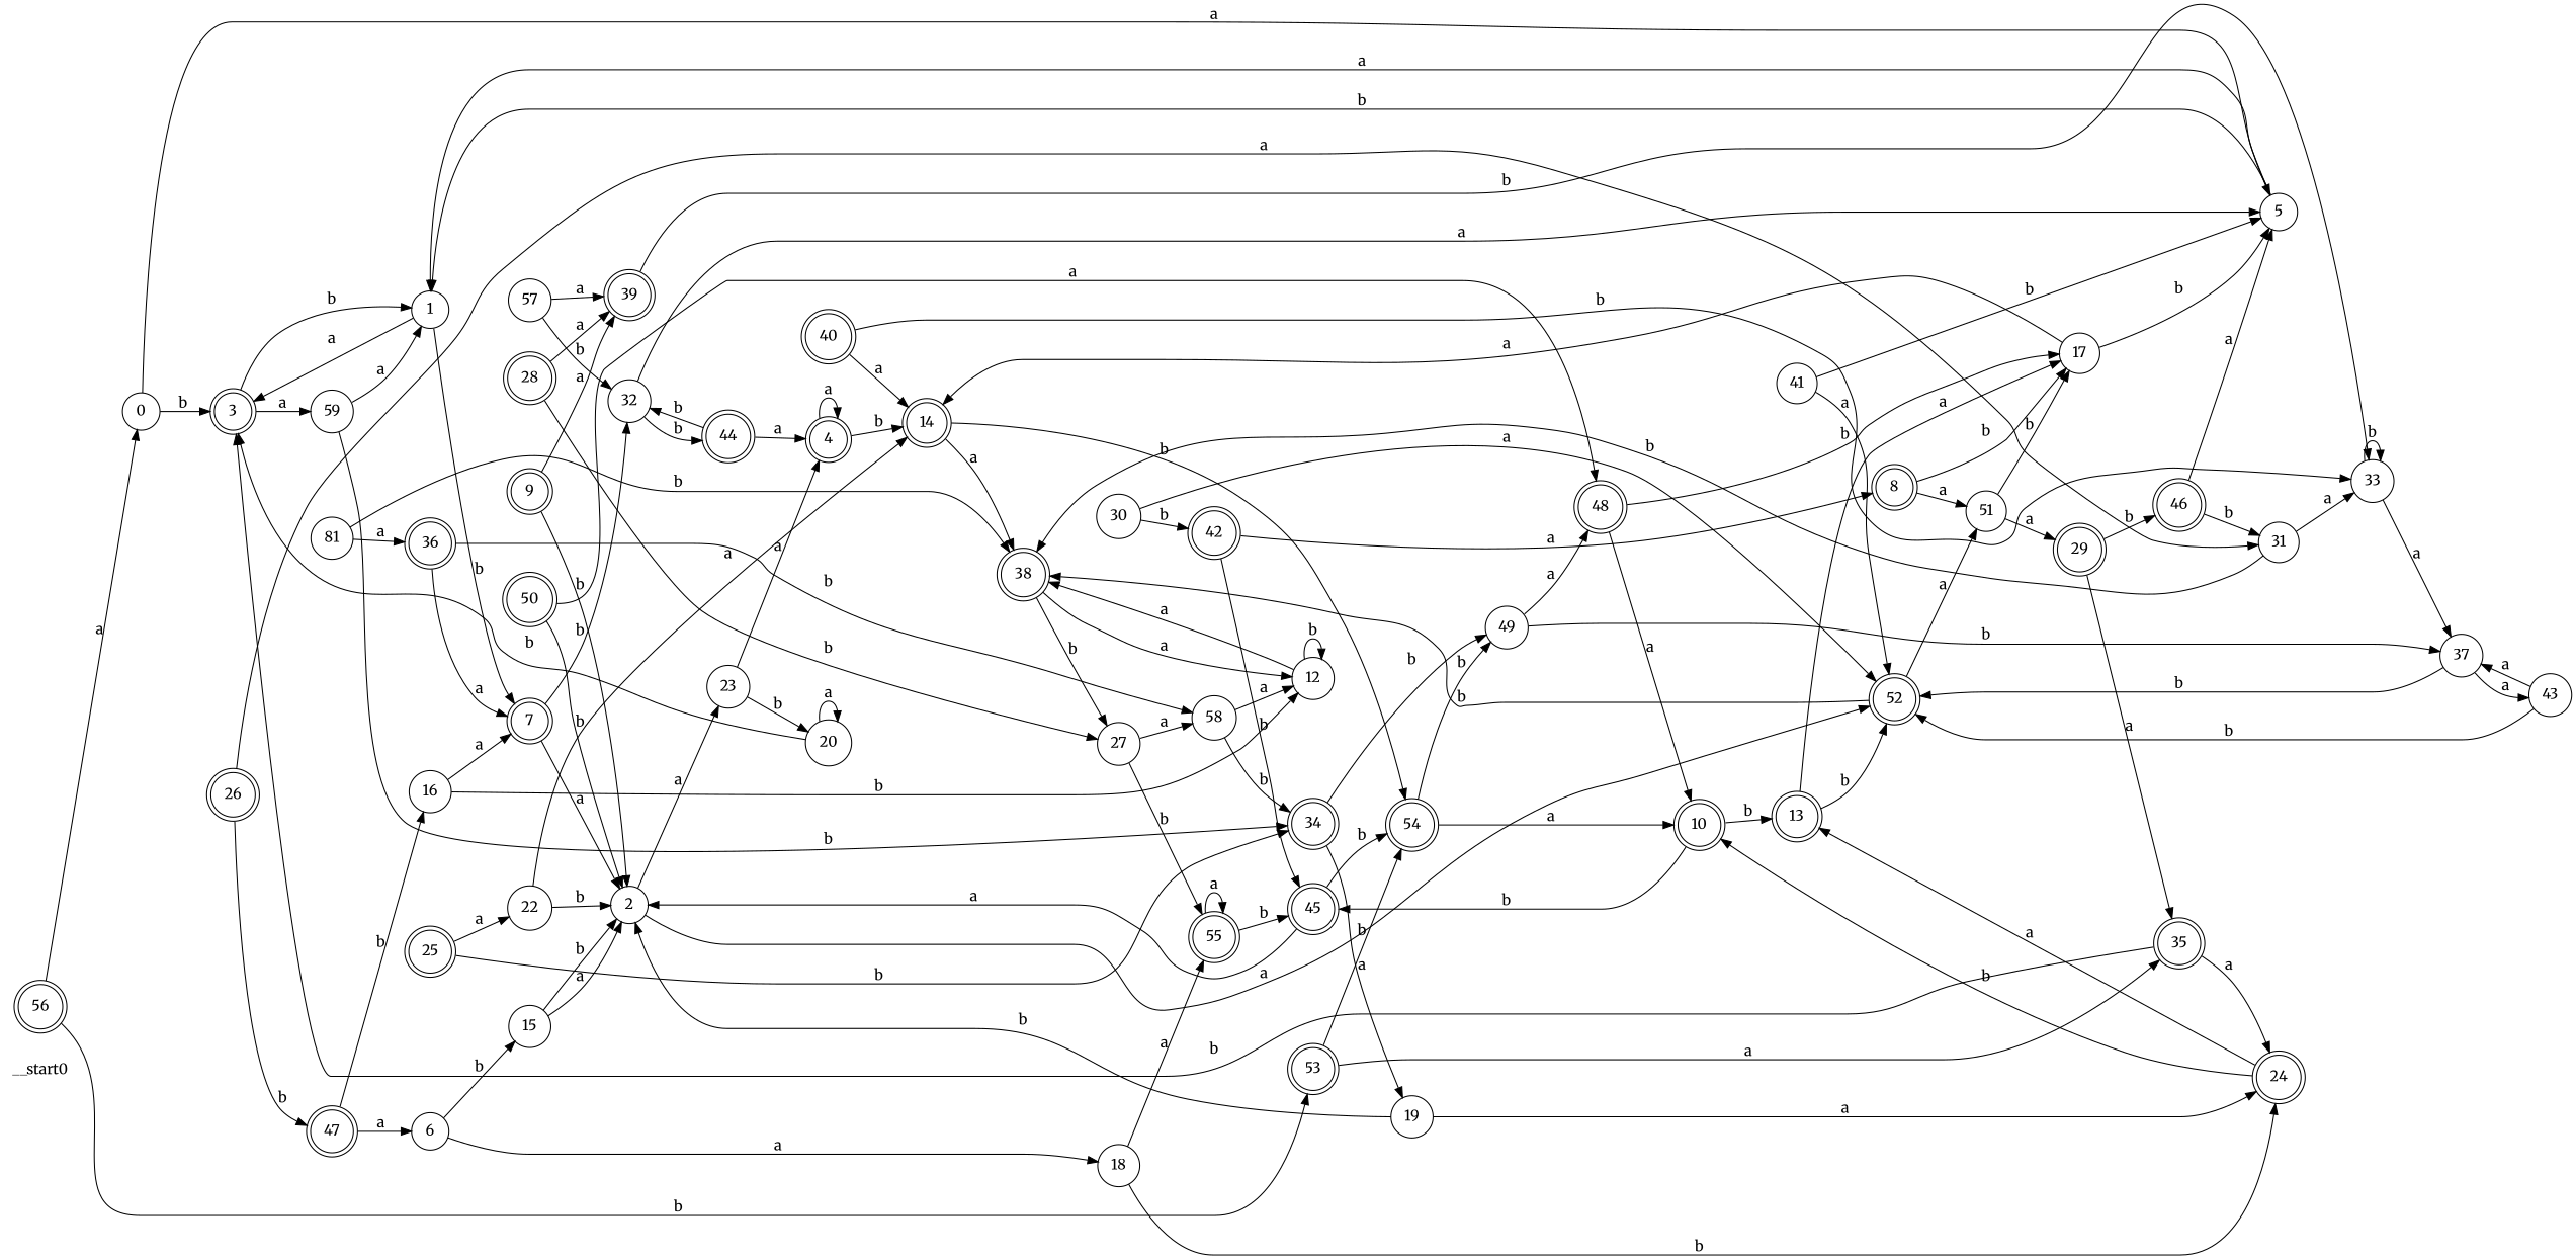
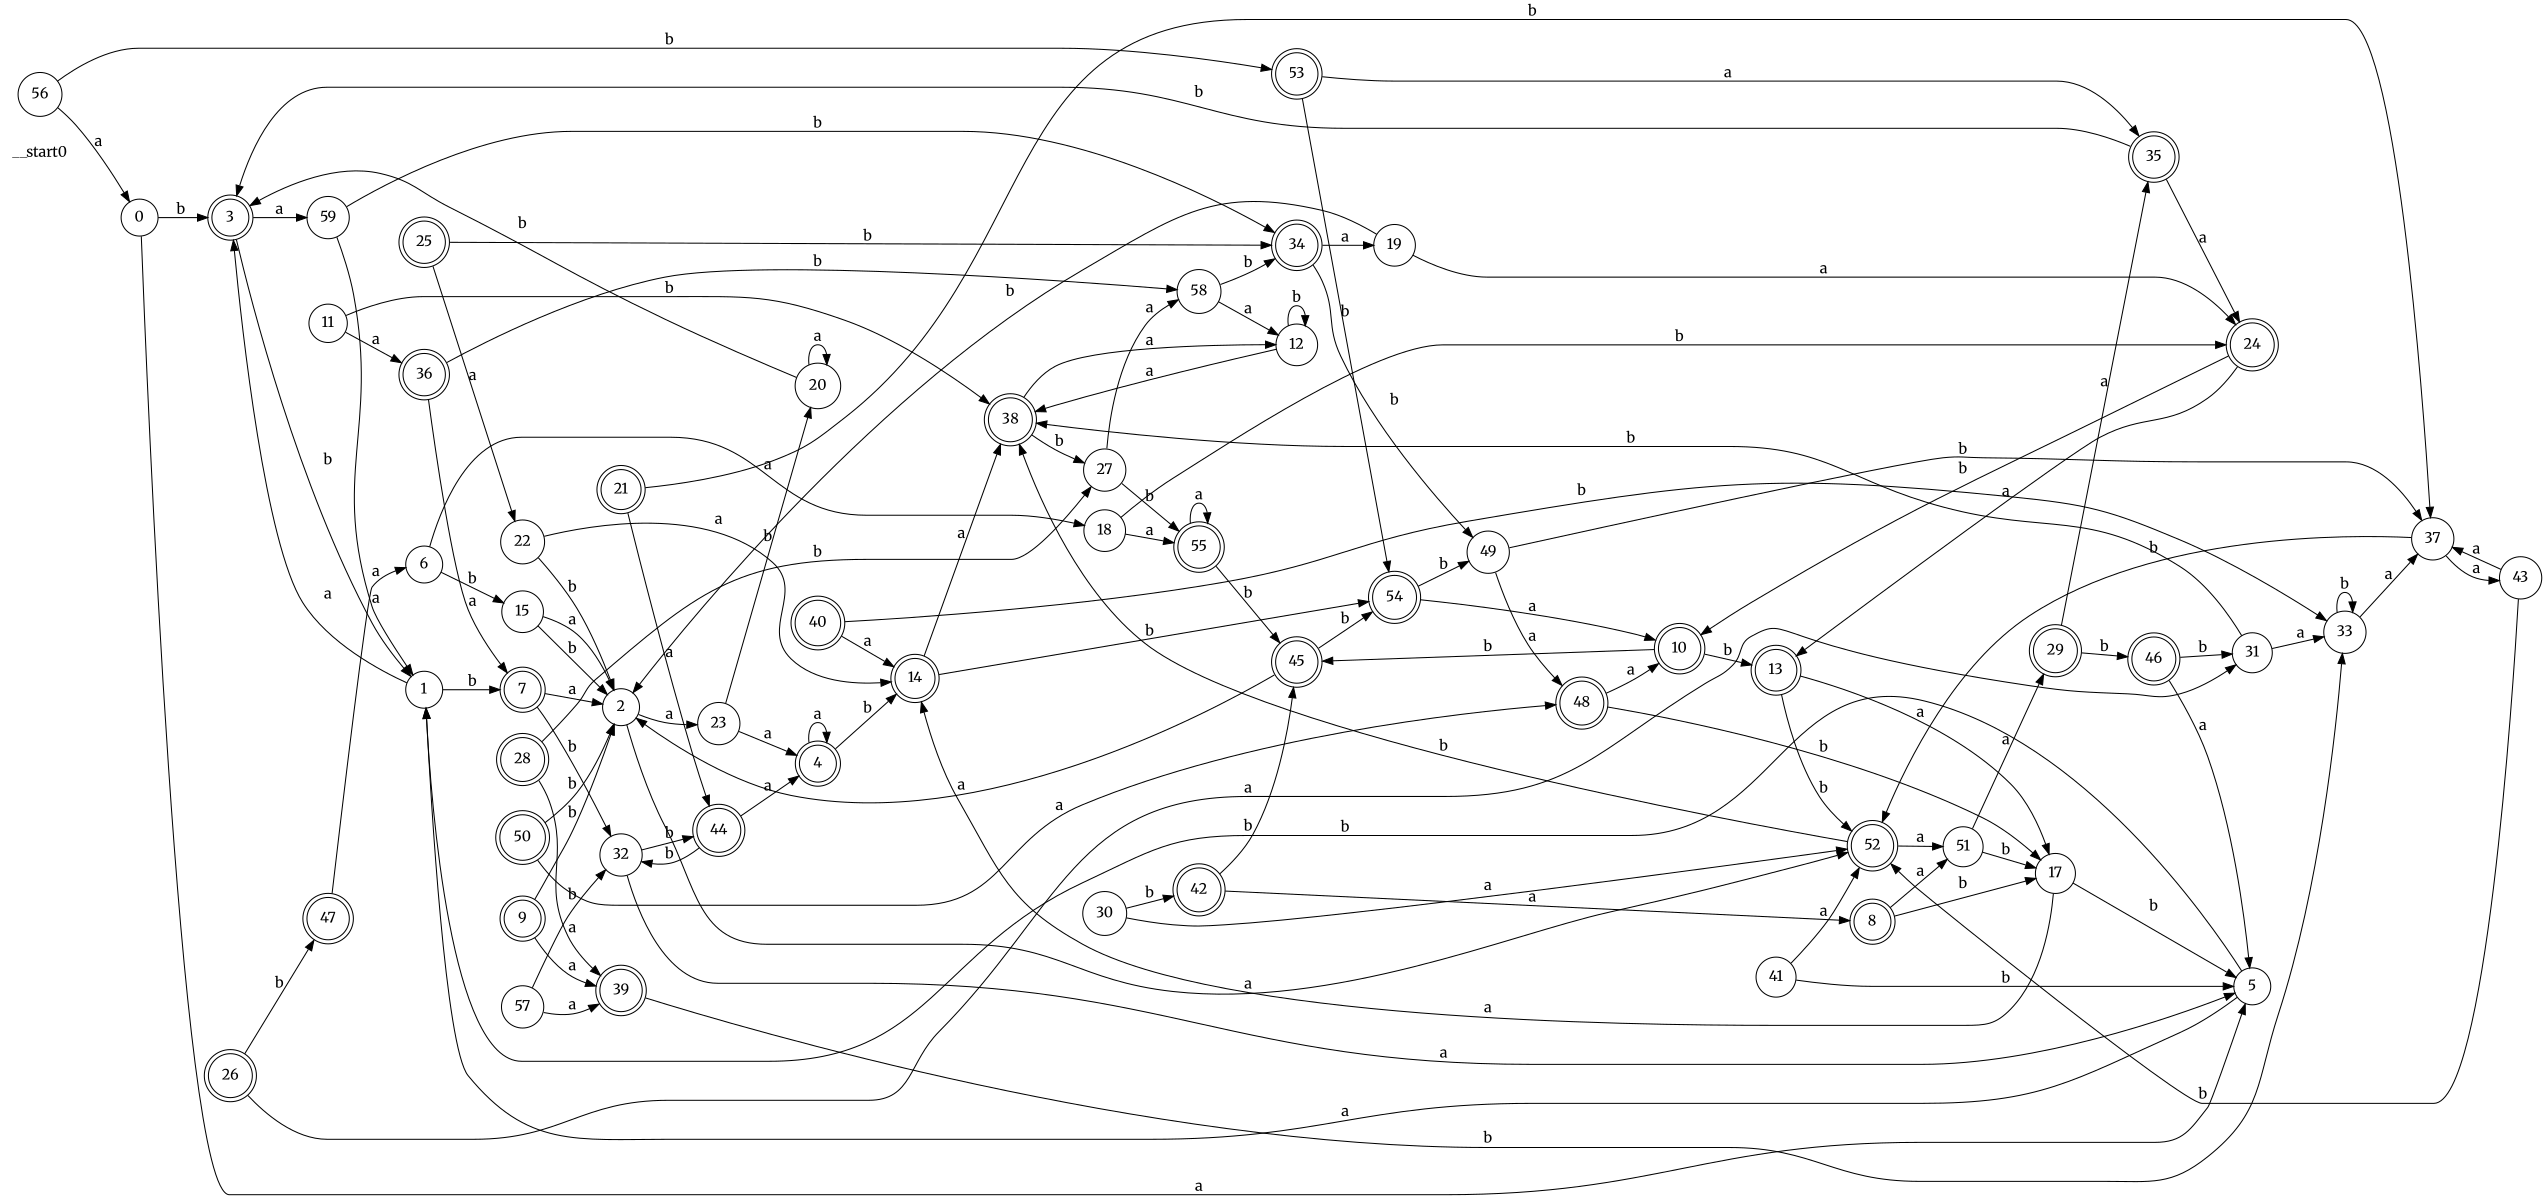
  digraph {
    fontname=Merriweather
    rankdir=LR
    node [fontname=Merriweather shape=doublecircle color=black fillcolor=white style="rounded,filled"]
    edge [fontname=Merriweather]
    __start0 [shape=none color="" fillcolor="" style=""]
    n2 [label=0 shape=circle style=filled]
    n3 [label=3]
    n4 [label=5 shape=circle style=filled]
    n5 [label=1 shape=circle style=filled]
    n6 [label=59 shape=circle style=filled]
    n7 [label=7]
    n8 [label=2 shape=circle style=filled]
    n9 [label=32 shape=circle style=filled]
    n10 [label=23 shape=circle style=filled]
    n11 [label=52]
    n12 [label=4]
    n13 [label=20 shape=circle style=filled]
    n14 [label=51 shape=circle style=filled]
    n15 [label=38]
    n16 [label=34]
    n17 [label=14]
    n18 [label=54]
    n19 [label=6 shape=circle style=filled]
    n20 [label=15 shape=circle style=filled]
    n21 [label=18 shape=circle style=filled]
    n22 [label=24]
    n23 [label=55]
    n24 [label=44]
    n25 [label=8]
    n26 [label=17 shape=circle style=filled]
    n27 [label=29]
    n28 [label=9]
    n29 [label=39]
    n30 [label=33 shape=circle style=filled]
    n31 [label=10]
    n32 [label=13]
    n33 [label=45]
-   n34 [label=81 shape=circle style=filled]
+   n34 [label=11 shape=circle style=filled]
    n35 [label=36]
    n36 [label=58 shape=circle style=filled]
    n37 [label=12 shape=circle style=filled]
    n38 [label=27 shape=circle style=filled]
    n39 [label=49 shape=circle style=filled]
-   n40 [label=16 shape=circle style=filled]
    n41 [label=19 shape=circle style=filled]
+   n42 [label=21]
    n43 [label=37 shape=circle style=filled]
    n44 [label=43 shape=circle style=filled]
    n45 [label=22 shape=circle style=filled]
    n46 [label=25]
    n47 [label=26]
    n48 [label=31 shape=circle style=filled]
    n49 [label=47]
    n50 [label=28]
    n51 [label=35]
    n52 [label=46]
    n53 [label=30 shape=circle style=filled]
    n54 [label=42]
    n55 [label=48]
    n56 [label=40]
    n57 [label=41 shape=circle style=filled]
    n58 [label=50]
    n59 [label=53]
-   n60 [label=56 style=filled]
+   n60 [label=56 shape=circle style=filled]
    n61 [label=57 shape=circle style=filled]
    n2 -> n3 [label=b]
    n2 -> n4 [label=a]
    n3 -> n5 [label=b]
    n3 -> n6 [label=a]
    n4 -> n5 [label=a]
    n4 -> n5 [label=b]
    n5 -> n3 [label=a]
    n5 -> n7 [label=b]
    n6 -> n5 [label=a]
    n6 -> n16 [label=b]
    n7 -> n8 [label=a]
    n7 -> n9 [label=b]
    n8 -> n10 [label=a]
    n8 -> n11 [label=a]
    n9 -> n4 [label=a]
    n9 -> n24 [label=b]
    n10 -> n12 [label=a]
    n10 -> n13 [label=b]
    n11 -> n14 [label=a]
    n11 -> n15 [label=b]
    n12 -> n12 [label=a]
    n12 -> n17 [label=b]
    n13 -> n3 [label=b]
    n13 -> n13 [label=a]
    n14 -> n26 [label=b]
    n14 -> n27 [label=a]
    n15 -> n37 [label=a]
    n15 -> n38 [label=b]
    n16 -> n39 [label=b]
    n16 -> n41 [label=a]
    n17 -> n15 [label=a]
    n17 -> n18 [label=b]
    n18 -> n31 [label=a]
    n18 -> n39 [label=b]
    n19 -> n20 [label=b]
    n19 -> n21 [label=a]
    n20 -> n8 [label=a]
    n20 -> n8 [label=b]
    n21 -> n22 [label=b]
    n21 -> n23 [label=a]
    n22 -> n31 [label=b]
    n22 -> n32 [label=a]
    n23 -> n23 [label=a]
    n23 -> n33 [label=b]
    n24 -> n9 [label=b]
    n24 -> n12 [label=a]
    n25 -> n14 [label=a]
    n25 -> n26 [label=b]
    n26 -> n4 [label=b]
    n26 -> n17 [label=a]
    n27 -> n51 [label=a]
    n27 -> n52 [label=b]
    n28 -> n8 [label=b]
    n28 -> n29 [label=a]
    n29 -> n30 [label=b]
    n30 -> n30 [label=b]
    n30 -> n43 [label=a]
    n31 -> n32 [label=b]
    n31 -> n33 [label=b]
    n32 -> n11 [label=b]
    n32 -> n26 [label=a]
    n33 -> n8 [label=a]
    n33 -> n18 [label=b]
    n34 -> n15 [label=b]
    n34 -> n35 [label=a]
    n35 -> n7 [label=a]
    n35 -> n36 [label=b]
    n36 -> n16 [label=b]
    n36 -> n37 [label=a]
    n37 -> n15 [label=a]
    n37 -> n37 [label=b]
    n38 -> n23 [label=b]
    n38 -> n36 [label=a]
    n39 -> n43 [label=b]
    n39 -> n55 [label=a]
-   n40 -> n7 [label=a]
-   n40 -> n37 [label=b]
    n41 -> n8 [label=b]
    n41 -> n22 [label=a]
+   n42 -> n24 [label=a]
+   n42 -> n43 [label=b]
    n43 -> n11 [label=b]
    n43 -> n44 [label=a]
    n44 -> n11 [label=b]
    n44 -> n43 [label=a]
    n45 -> n8 [label=b]
    n45 -> n17 [label=a]
    n46 -> n16 [label=b]
    n46 -> n45 [label=a]
    n47 -> n48 [label=a]
    n47 -> n49 [label=b]
    n48 -> n15 [label=b]
    n48 -> n30 [label=a]
    n49 -> n19 [label=a]
-   n49 -> n40 [label=b]
    n50 -> n29 [label=a]
    n50 -> n38 [label=b]
    n51 -> n3 [label=b]
    n51 -> n22 [label=a]
    n52 -> n4 [label=a]
    n52 -> n48 [label=b]
    n53 -> n11 [label=a]
    n53 -> n54 [label=b]
    n54 -> n25 [label=a]
    n54 -> n33 [label=b]
    n55 -> n26 [label=b]
    n55 -> n31 [label=a]
    n56 -> n17 [label=a]
    n56 -> n30 [label=b]
    n57 -> n4 [label=b]
    n57 -> n11 [label=a]
    n58 -> n8 [label=b]
    n58 -> n55 [label=a]
    n59 -> n18 [label=b]
    n59 -> n51 [label=a]
    n60 -> n2 [label=a]
    n60 -> n59 [label=b]
    n61 -> n9 [label=b]
    n61 -> n29 [label=a]
  }
